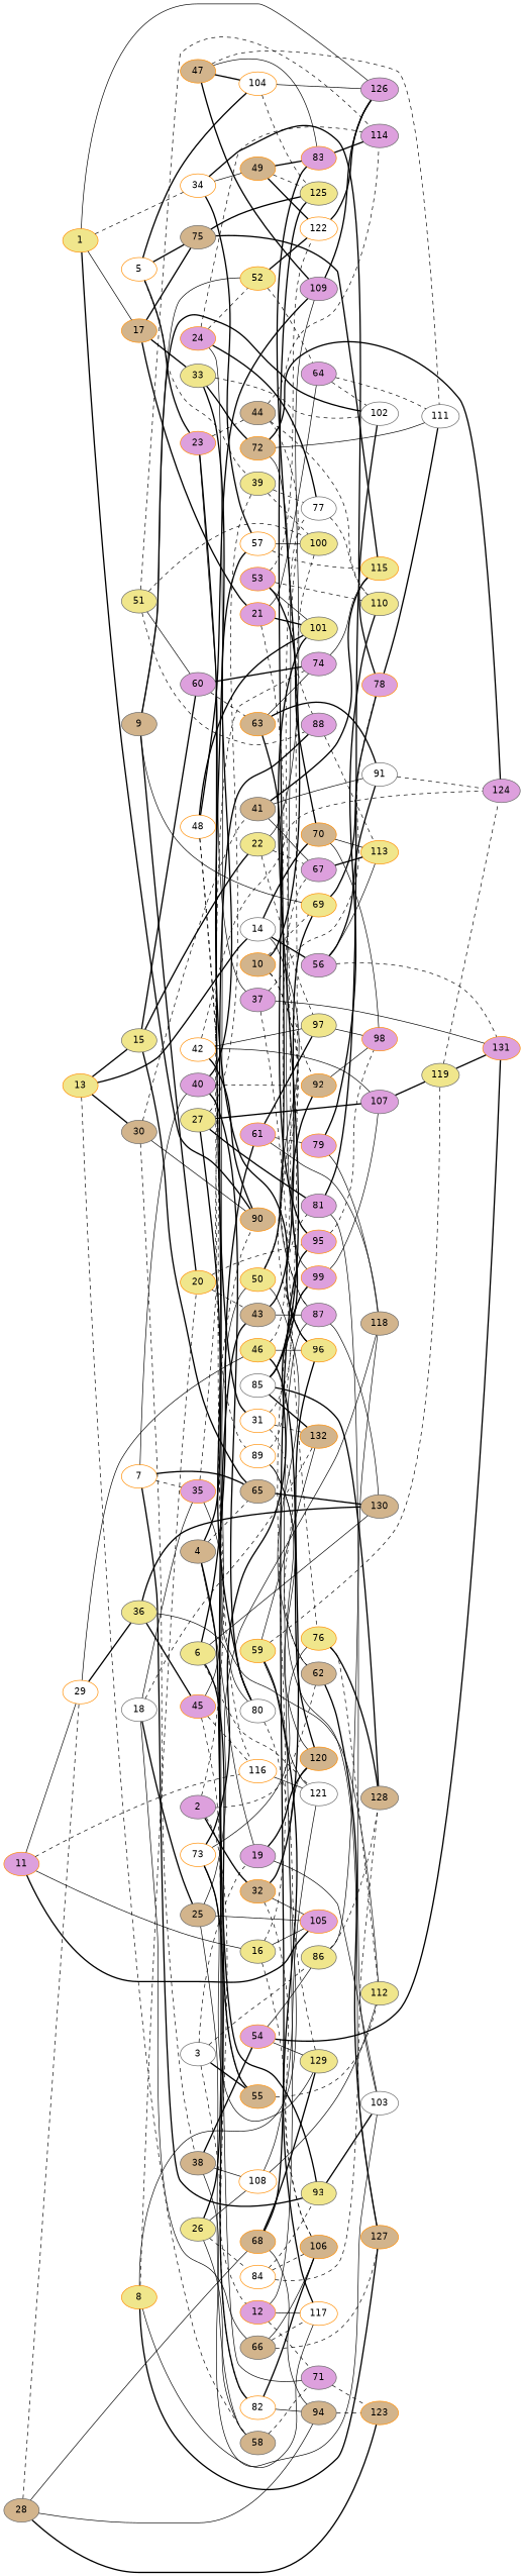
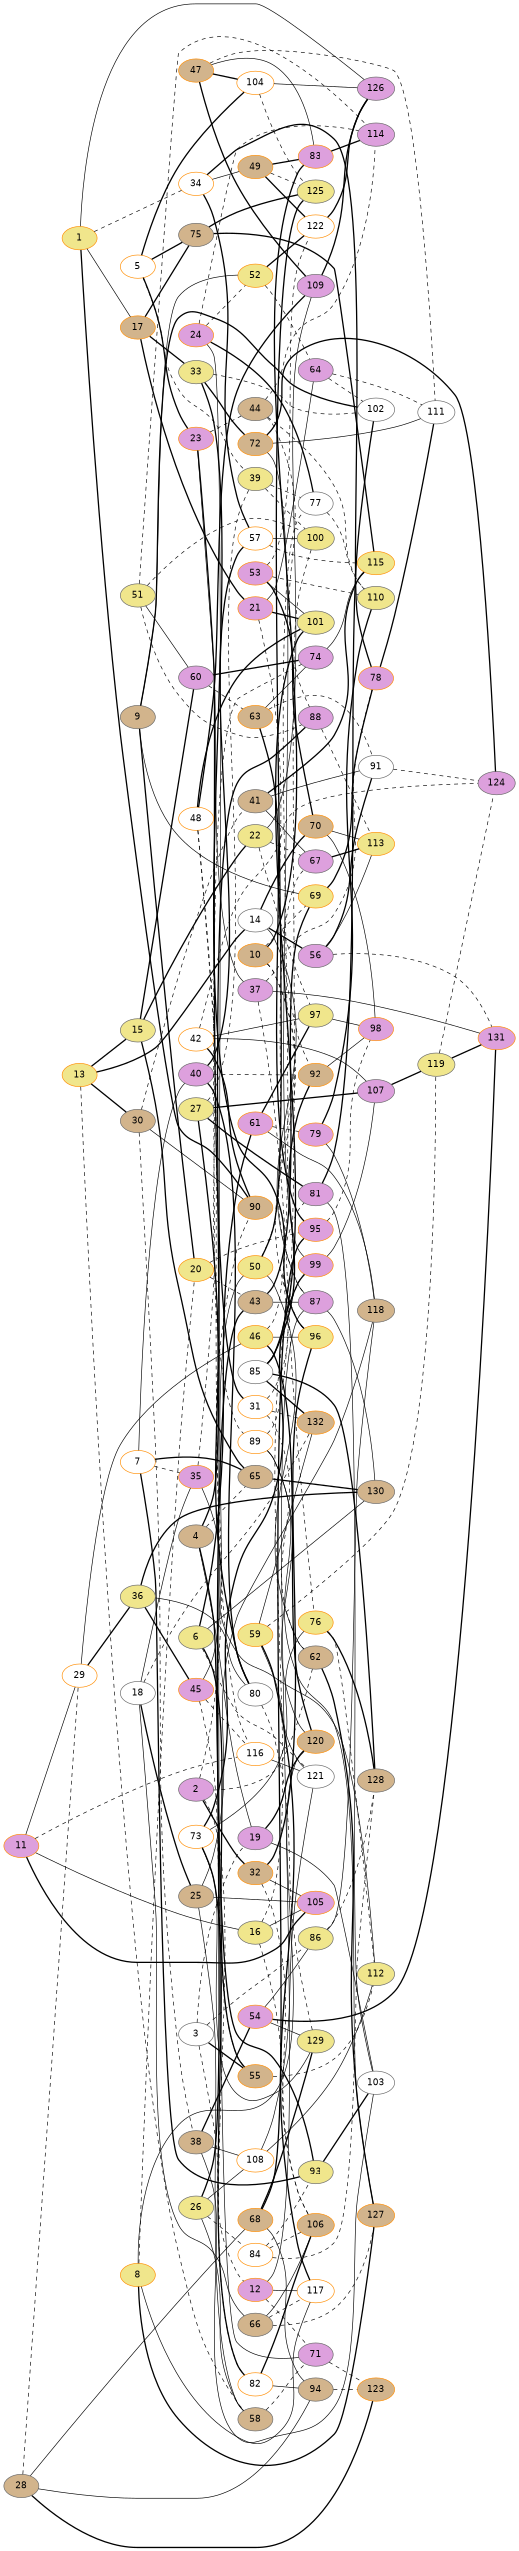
  graph {
    fontname="DejaVu Sans"
    rankdir=LR
    node [color=gray40 fillcolor=plum fontname="DejaVu Sans" style=filled]
    edge [fontname="DejaVu Sans" style=bold]
    1 [color=darkorange fillcolor=khaki]
    17 [color=darkorange fillcolor=tan]
    34 [color=darkorange fillcolor=white]
    90 [color=darkorange fillcolor=tan]
    126
    75 [fillcolor=tan]
    21 [color=darkorange]
    33 [fillcolor=khaki]
    49 [color=darkorange fillcolor=tan]
    57 [color=darkorange fillcolor=white]
    78 [color=darkorange]
    2
    32 [color=darkorange fillcolor=tan]
    62 [fillcolor=tan]
    82 [color=darkorange fillcolor=white]
    96 [color=darkorange fillcolor=khaki]
    105 [color=darkorange]
    106 [color=darkorange fillcolor=tan]
    127 [color=darkorange fillcolor=tan]
    94 [fillcolor=tan]
    3 [fillcolor=white]
    12 [color=darkorange]
    19
    55 [color=darkorange fillcolor=tan]
    86 [fillcolor=khaki]
    117 [color=darkorange fillcolor=white]
    87
    71
    120 [color=darkorange fillcolor=tan]
    103 [fillcolor=white]
    112 [fillcolor=khaki]
    118 [fillcolor=tan]
    128 [fillcolor=tan]
    4 [fillcolor=tan]
    65 [fillcolor=tan]
    88
    93 [fillcolor=khaki]
    130 [fillcolor=tan]
    113 [color=darkorange fillcolor=khaki]
    5 [color=darkorange fillcolor=white]
    23 [color=darkorange]
    39 [fillcolor=khaki]
    104 [color=darkorange fillcolor=white]
    31 [color=darkorange fillcolor=white]
    37
    44 [fillcolor=tan]
    77 [fillcolor=white]
    100 [fillcolor=khaki]
    115 [color=darkorange fillcolor=khaki]
    125 [fillcolor=khaki]
    6 [fillcolor=khaki]
    61 [color=darkorange]
    121 [fillcolor=white]
    97 [fillcolor=khaki]
    79 [color=darkorange]
    7 [color=darkorange fillcolor=white]
    35 [color=darkorange]
    40
    74
    92 [color=darkorange fillcolor=tan]
    80 [fillcolor=white]
    8 [color=darkorange fillcolor=khaki]
    20 [color=darkorange fillcolor=khaki]
    43 [fillcolor=tan]
    95 [color=darkorange]
    9 [fillcolor=tan]
    52 [color=darkorange fillcolor=khaki]
    69 [color=darkorange fillcolor=khaki]
    102 [fillcolor=white]
    64
    122 [color=darkorange fillcolor=white]
    10 [color=darkorange fillcolor=tan]
    83 [color=darkorange]
    114
    11 [color=darkorange]
    16 [fillcolor=khaki]
    29 [color=darkorange fillcolor=white]
    116 [color=darkorange fillcolor=white]
    99 [color=darkorange]
    36 [fillcolor=khaki]
    46 [color=darkorange fillcolor=khaki]
    123 [color=darkorange fillcolor=tan]
    13 [color=darkorange fillcolor=khaki]
    14 [fillcolor=white]
    15 [fillcolor=khaki]
    30 [fillcolor=tan]
    58 [fillcolor=tan]
    56
    70 [color=darkorange fillcolor=tan]
    22 [fillcolor=khaki]
    60
    38 [fillcolor=tan]
    41 [fillcolor=tan]
    131 [color=darkorange]
    91 [fillcolor=white]
    98 [color=darkorange]
    67
    109
    63 [color=darkorange fillcolor=tan]
    107
    101 [fillcolor=khaki]
    72 [color=darkorange fillcolor=tan]
    18 [fillcolor=white]
    25 [fillcolor=tan]
    66 [fillcolor=tan]
    132 [color=darkorange fillcolor=tan]
    111 [fillcolor=white]
    81
    76 [color=darkorange fillcolor=khaki]
    110 [fillcolor=khaki]
    24 [color=darkorange]
    26 [fillcolor=khaki]
    84 [color=darkorange fillcolor=white]
    108 [color=darkorange fillcolor=white]
    27 [fillcolor=khaki]
    129 [fillcolor=khaki]
    119 [fillcolor=khaki]
    28 [fillcolor=tan]
    68 [color=darkorange fillcolor=tan]
    45 [color=darkorange]
    54 [color=darkorange]
    124
    50 [color=darkorange fillcolor=khaki]
    42 [color=darkorange fillcolor=white]
    47 [color=darkorange fillcolor=tan]
    48 [color=darkorange fillcolor=white]
    89 [color=darkorange fillcolor=white]
    51 [fillcolor=khaki]
    53 [color=darkorange]
    59 [color=darkorange fillcolor=khaki]
    73 [color=darkorange fillcolor=white]
    85 [fillcolor=white]
    1 -- 17 [style=solid]
    1 -- 34 [style=dashed]
    1 -- 90
    1 -- 126 [style=solid]
    17 -- 75
    17 -- 21
    17 -- 33
    34 -- 49 [style=solid]
    34 -- 57
    34 -- 78
    75 -- 115
    75 -- 125
    21 -- 92 [style=dashed]
    21 -- 64 [style=solid]
    21 -- 101
    33 -- 96
    33 -- 102 [style=dashed]
    33 -- 72
    49 -- 125 [style=dashed]
    49 -- 122
    49 -- 83
    57 -- 100 [style=solid]
    57 -- 115 [style=dashed]
    78 -- 111
    2 -- 90 [style=dashed]
    2 -- 32
    2 -- 62 [style=dashed]
    2 -- 82 [style=dashed]
    32 -- 96
    32 -- 105 [style=solid]
    32 -- 106 [style=dashed]
    62 -- 127
    82 -- 106
    82 -- 94 [style=solid]
    94 -- 123 [style=dashed]
    3 -- 12 [style=dashed]
    3 -- 19 [style=dashed]
    3 -- 55
    3 -- 86 [style=dashed]
    12 -- 117 [style=solid]
    12 -- 87 [style=solid]
    12 -- 71 [style=dashed]
    19 -- 120
    19 -- 103 [style=solid]
    55 -- 112 [style=dashed]
    86 -- 118 [style=solid]
    86 -- 128 [style=dashed]
    87 -- 130 [style=solid]
    71 -- 123 [style=dashed]
    4 -- 19 [style=solid]
    4 -- 65 [style=dashed]
    4 -- 88
    4 -- 93
    65 -- 130
    88 -- 113 [style=dashed]
    93 -- 103
    5 -- 75
    5 -- 23
    5 -- 39 [style=dashed]
    5 -- 104
    23 -- 31
    23 -- 37 [style=solid]
    23 -- 44 [style=dashed]
    39 -- 77 [style=dashed]
    39 -- 100 [style=dashed]
    104 -- 126 [style=solid]
    104 -- 125 [style=dashed]
    31 -- 62 [style=dashed]
    31 -- 132 [style=dashed]
    31 -- 81 [style=dashed]
    37 -- 78 [style=dashed]
    37 -- 131 [style=solid]
    37 -- 76 [style=dashed]
    44 -- 88 [style=dashed]
    44 -- 114 [style=dashed]
    44 -- 110 [style=dashed]
    77 -- 110 [style=dashed]
    6 -- 55
    6 -- 130 [style=solid]
    6 -- 61
    6 -- 121 [style=dashed]
    61 -- 118 [style=solid]
    61 -- 97
    61 -- 79 [style=dashed]
    97 -- 98 [style=solid]
    79 -- 118 [style=solid]
    79 -- 110
    7 -- 65
    7 -- 93
    7 -- 35 [style=dashed]
    7 -- 40 [style=solid]
    35 -- 112 [style=solid]
    35 -- 74 [style=dashed]
    40 -- 57
    40 -- 92 [style=dashed]
    40 -- 80
    74 -- 115 [style=solid]
    92 -- 98 [style=solid]
    80 -- 129 [style=dashed]
    8 -- 127
    8 -- 117 [style=solid]
    8 -- 120 [style=solid]
    8 -- 20 [style=dashed]
    20 -- 43 [style=dashed]
    20 -- 95 [style=dashed]
    43 -- 87 [style=solid]
    43 -- 69
    95 -- 98 [style=dashed]
    9 -- 20
    9 -- 52 [style=solid]
    9 -- 69 [style=solid]
    9 -- 102
    52 -- 64 [style=dashed]
    52 -- 122
    69 -- 78
    64 -- 102 [style=dashed]
    64 -- 111 [style=dashed]
    122 -- 126
    10 -- 96 [style=dashed]
    10 -- 87 [style=dashed]
    10 -- 69 [style=dashed]
    10 -- 83
    83 -- 114
    11 -- 105
    11 -- 16 [style=solid]
    11 -- 29 [style=solid]
    11 -- 116 [style=dashed]
    16 -- 105 [style=solid]
    16 -- 106 [style=dashed]
    16 -- 99 [style=dashed]
    29 -- 36
    29 -- 46 [style=solid]
    116 -- 121 [style=solid]
    99 -- 107 [style=solid]
    36 -- 130
    36 -- 80 [style=solid]
    36 -- 45
    46 -- 96 [style=solid]
    46 -- 120
    46 -- 77 [style=dashed]
    13 -- 14
    13 -- 15
    13 -- 30
    13 -- 58 [style=dashed]
    14 -- 87 [style=solid]
    14 -- 56
    14 -- 70
    15 -- 65
    15 -- 22
    15 -- 60
    30 -- 90 [style=solid]
    30 -- 38 [style=dashed]
    30 -- 41 [style=dashed]
    58 -- 71 [style=dashed]
    56 -- 113 [style=solid]
    56 -- 131 [style=dashed]
    56 -- 91
    70 -- 113 [style=solid]
    70 -- 98 [style=solid]
    22 -- 97 [style=dashed]
    22 -- 67 [style=dashed]
    22 -- 109 [style=solid]
    60 -- 74
    60 -- 63 [style=dashed]
    38 -- 103 [style=solid]
    38 -- 108 [style=solid]
    38 -- 54
    41 -- 115
    41 -- 91 [style=solid]
    41 -- 67 [style=solid]
    91 -- 124 [style=dashed]
    67 -- 113
    109 -- 126
    63 -- 74 [style=solid]
    63 -- 95
-   63 -- 91
+   63 -- 91 [style=dashed]
    107 -- 119
    72 -- 99 [style=solid]
    72 -- 111 [style=solid]
    72 -- 124
    18 -- 35 [style=solid]
    18 -- 25
    18 -- 66 [style=solid]
    18 -- 132 [style=dashed]
    25 -- 105 [style=solid]
    25 -- 118 [style=solid]
    25 -- 58 [style=solid]
    66 -- 106 [style=solid]
    66 -- 127 [style=dashed]
    66 -- 117 [style=dashed]
    81 -- 103 [style=solid]
    81 -- 102
    76 -- 112 [style=dashed]
    76 -- 128
    24 -- 71 [style=solid]
    24 -- 77
    24 -- 52 [style=dashed]
    24 -- 114 [style=dashed]
    26 -- 43
    26 -- 58 [style=solid]
    26 -- 84 [style=dashed]
    26 -- 108 [style=solid]
    84 -- 106 [style=dashed]
    84 -- 128 [style=dashed]
    84 -- 93 [style=dashed]
    108 -- 112 [style=solid]
    108 -- 121 [style=solid]
    27 -- 39 [style=dashed]
    27 -- 80
    27 -- 107
    27 -- 81
    119 -- 131
    119 -- 124 [style=dashed]
    28 -- 94 [style=solid]
    28 -- 29 [style=dashed]
    28 -- 123
    28 -- 68 [style=solid]
    68 -- 94 [style=solid]
    68 -- 95
    68 -- 129
    45 -- 55 [style=dashed]
    45 -- 116 [style=dashed]
    45 -- 50 [style=solid]
    54 -- 86 [style=solid]
    54 -- 131
    54 -- 129 [style=solid]
    50 -- 62 [style=solid]
    50 -- 125
    50 -- 67 [style=dashed]
    42 -- 90
    42 -- 97 [style=solid]
    42 -- 107 [style=solid]
    42 -- 124 [style=dashed]
    47 -- 104
    47 -- 83 [style=solid]
    47 -- 109
    47 -- 111 [style=dashed]
    48 -- 116 [style=dashed]
    48 -- 109
    48 -- 101
    48 -- 89 [style=dashed]
    89 -- 127 [style=solid]
    89 -- 120 [style=solid]
    89 -- 100 [style=dashed]
    51 -- 88 [style=dashed]
    51 -- 100 [style=dashed]
    51 -- 114 [style=dashed]
    51 -- 60 [style=solid]
    53 -- 122 [style=dashed]
    53 -- 70
    53 -- 101 [style=solid]
    53 -- 110 [style=dashed]
    59 -- 117
    59 -- 121 [style=solid]
    59 -- 132 [style=solid]
    59 -- 119 [style=dashed]
    73 -- 82
    73 -- 99
    73 -- 76 [style=solid]
    73 -- 129 [style=solid]
    85 -- 128
    85 -- 92
    85 -- 101
    85 -- 132
  }
